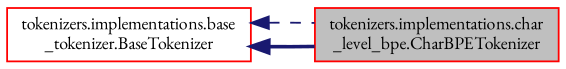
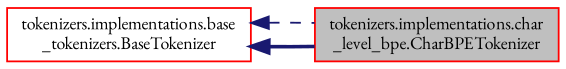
  digraph {
    rankdir=LR
    fontname="EB Garamond"
    node [color=red fontname="EB Garamond" fontsize=10 shape=record style=filled]
    edge [color=midnightblue dir=back fontname="EB Garamond" fontsize=10 labelfontname=Helvetica labelfontsize=10]
    n1 [fillcolor=grey75 fontcolor=black height=0.2 label="tokenizers.implementations.char\l_level_bpe.CharBPETokenizer" width=0.4]
-   n2 [fillcolor=white height=0.2 label="tokenizers.implementations.base\l_tokenizer.BaseTokenizer" width=0.4]
+   n2 [fillcolor=white height=0.2 label="tokenizers.implementations.base\l_tokenizers.BaseTokenizer" width=0.4]
    n2 -> n1 [style=bold]
    n2 -> n1 [style=dashed]
  }
